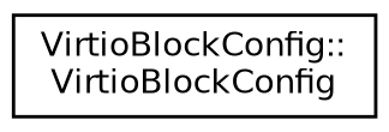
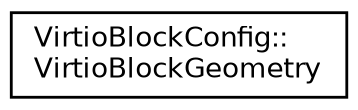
  digraph {
    rankdir=TB
-   n1 [color=black fillcolor=white fontname=Helvetica fontsize=10 height=0.2 label="VirtioBlockConfig::\lVirtioBlockConfig" shape=record style=filled width=0.4]
+   n1 [color=black fillcolor=white fontname=Helvetica fontsize=10 height=0.2 label="VirtioBlockConfig::\lVirtioBlockGeometry" shape=record style=filled width=0.4]
  }
